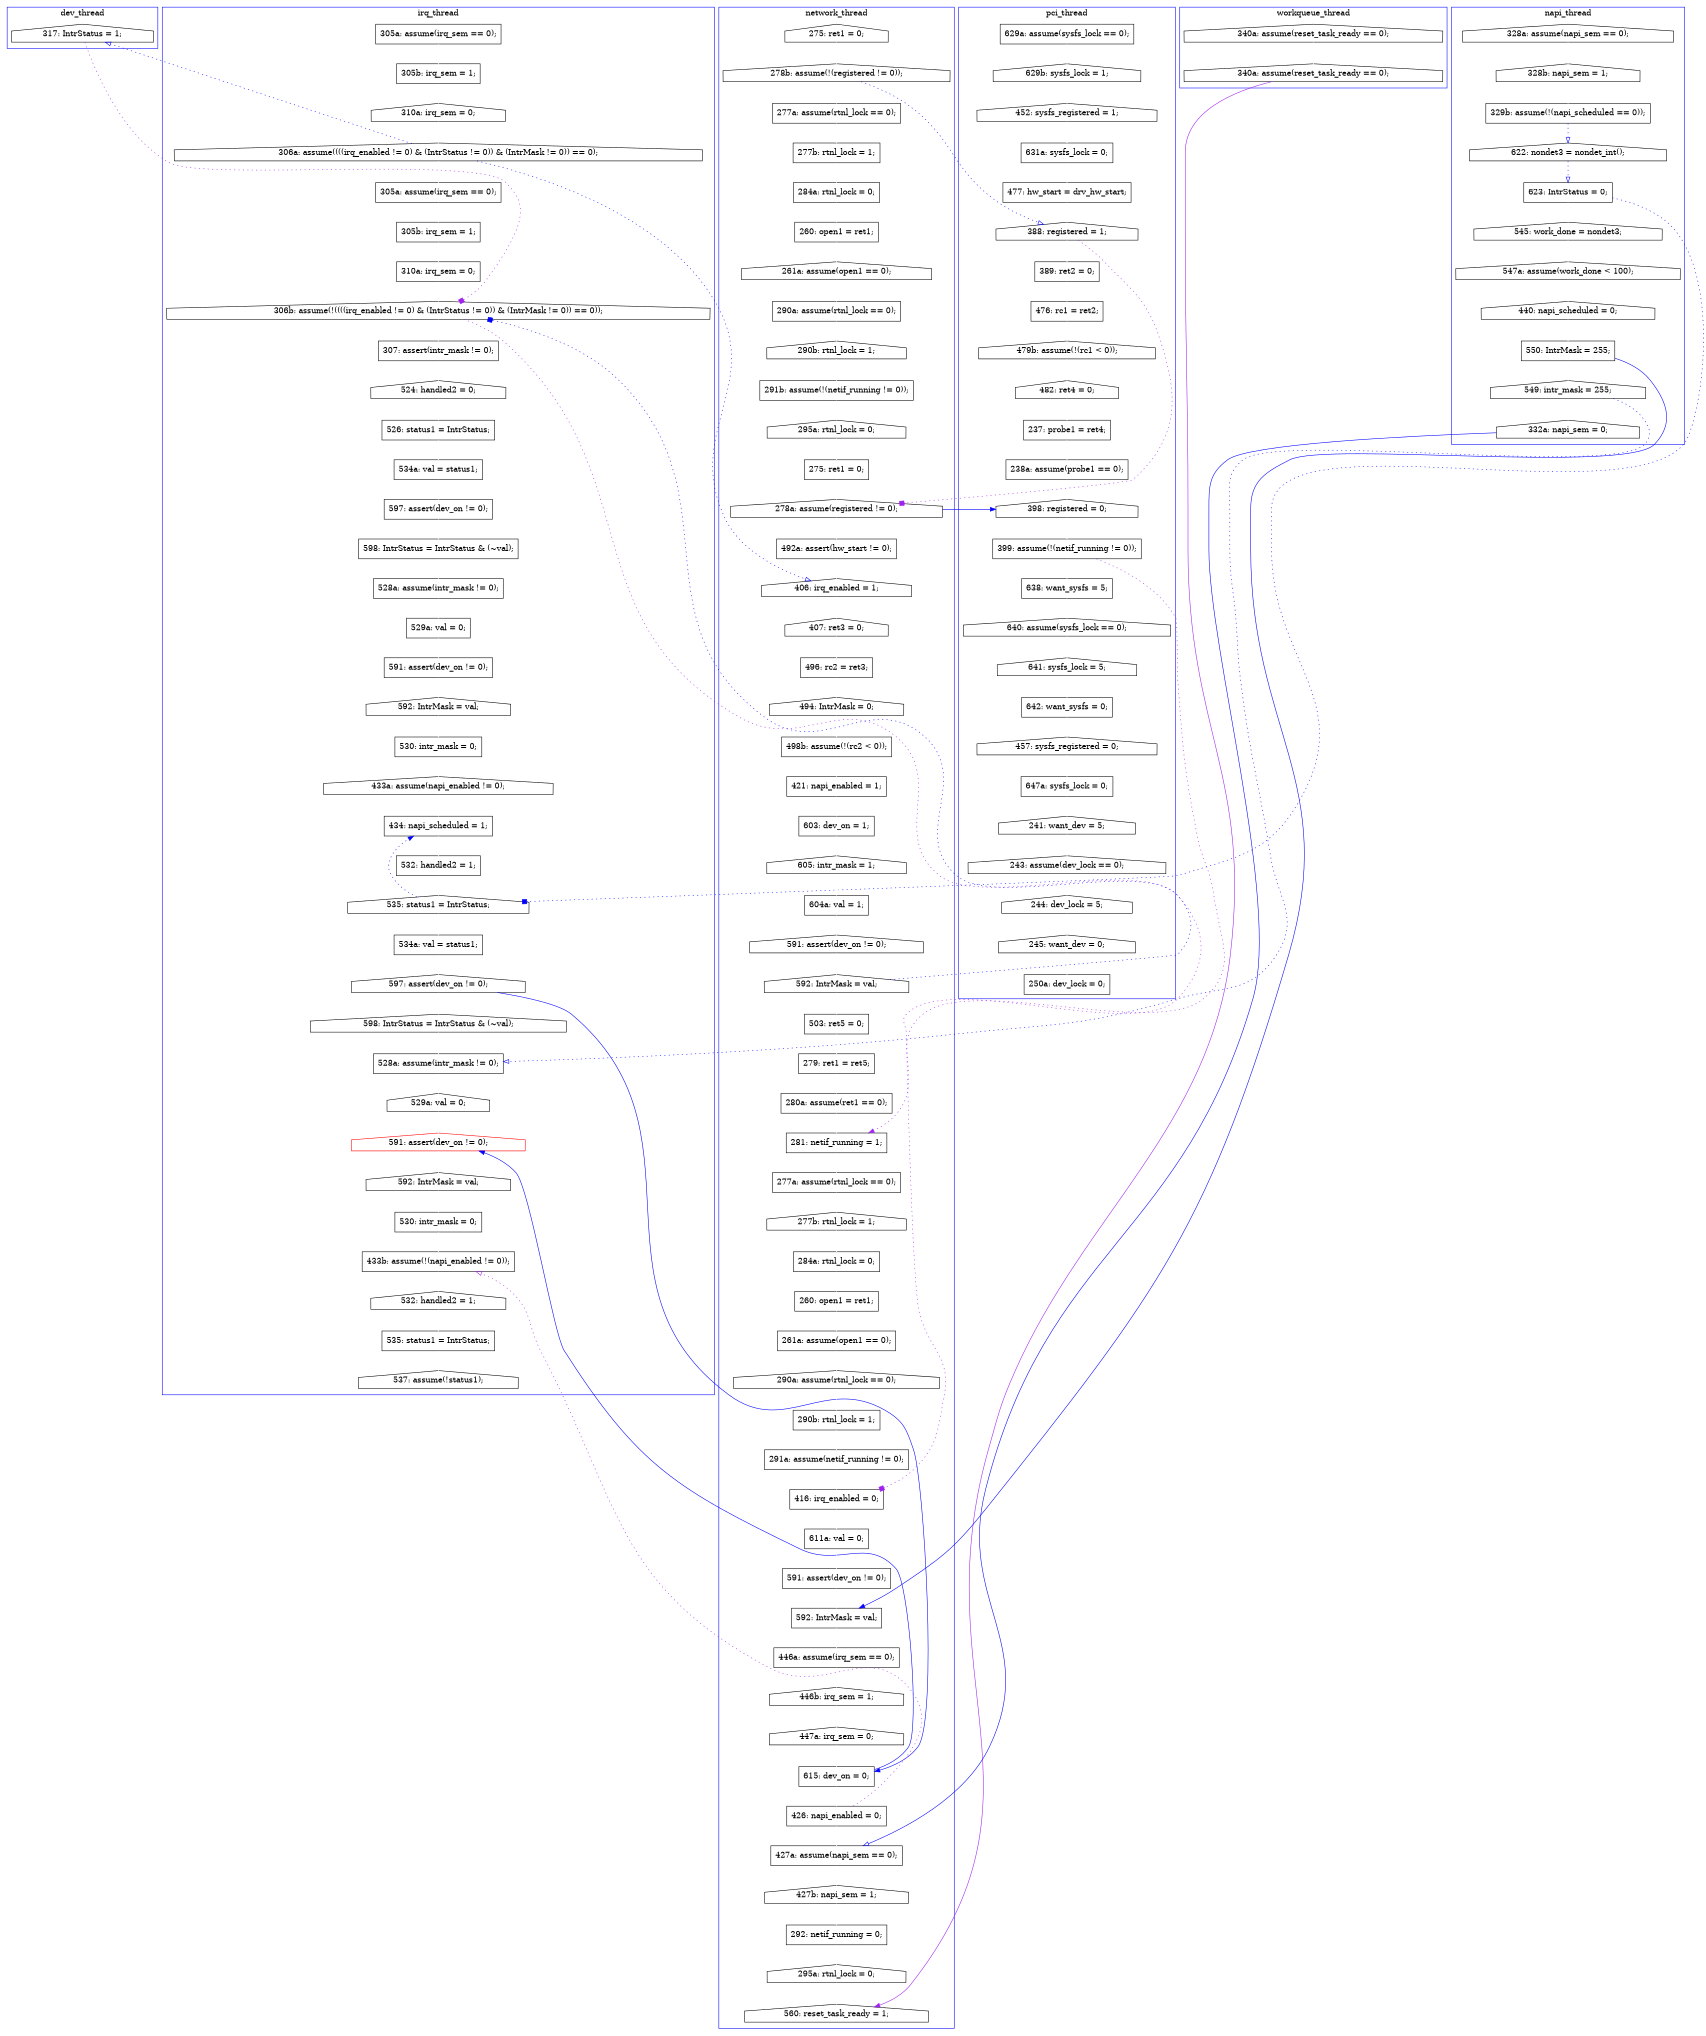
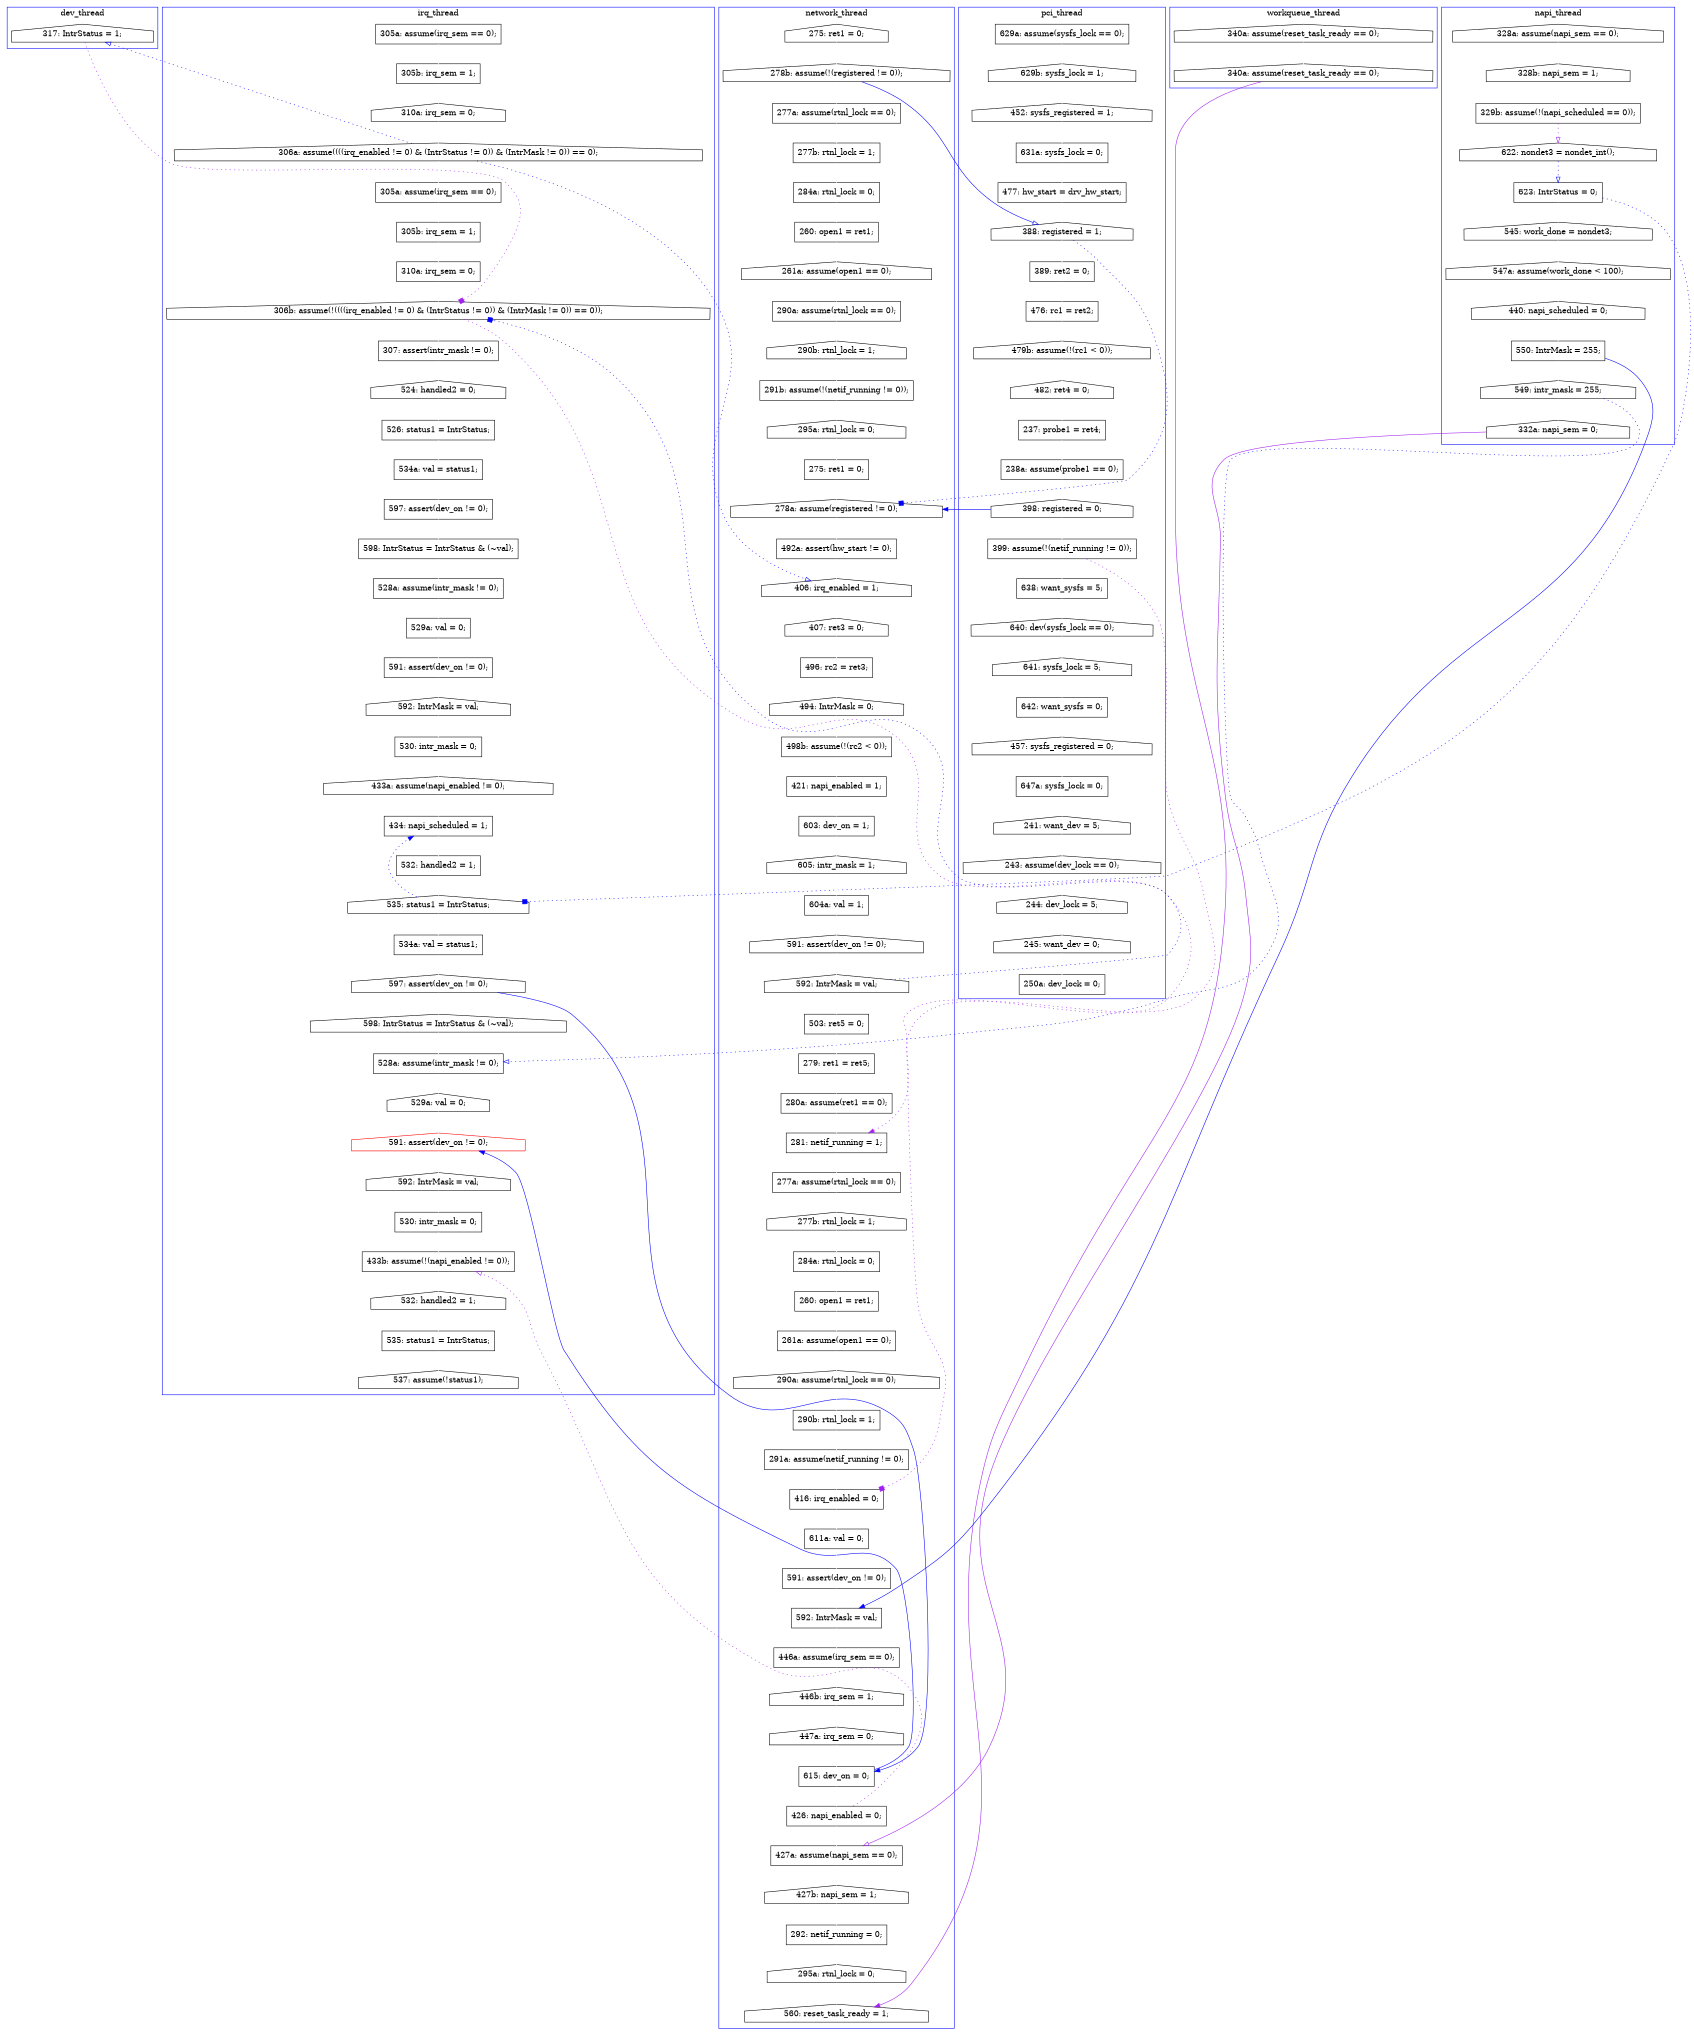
  digraph {
    node [shape=box]
    edge [color=white style=solid]
    n1 [label="317: IntrStatus = 1;" shape=house]
    n2 [label="340a: assume(reset_task_ready == 0);" shape=house]
    n3 [label="340a: assume(reset_task_ready == 0);" shape=house]
    n4 [label="623: IntrStatus = 0;"]
    n5 [label="545: work_done = nondet3;" shape=house]
    n6 [label="332a: napi_sem = 0;" shape=house]
    n7 [label="547a: assume(work_done < 100);" shape=house]
    n8 [label="440: napi_scheduled = 0;" shape=house]
    n9 [label="550: IntrMask = 255;"]
    n10 [label="549: intr_mask = 255;" shape=house]
    n11 [label="328b: napi_sem = 1;" shape=house]
    n12 [label="329b: assume(!(napi_scheduled == 0));"]
    n13 [label="328a: assume(napi_sem == 0);" shape=house]
    n14 [label="622: nondet3 = nondet_int();" shape=house]
    n15 [label="388: registered = 1;" shape=house]
    n16 [label="638: want_sysfs = 5;"]
-   n17 [label="640: assume(sysfs_lock == 0);" shape=house]
+   n17 [label="640: dev(sysfs_lock == 0);" shape=house]
    n18 [label="237: probe1 = ret4;"]
    n19 [label="238a: assume(probe1 == 0);"]
    n20 [label="399: assume(!(netif_running != 0));"]
    n21 [label="243: assume(dev_lock == 0);" shape=house]
    n22 [label="244: dev_lock = 5;" shape=house]
    n23 [label="482: ret4 = 0;" shape=house]
    n24 [label="647a: sysfs_lock = 0;"]
    n25 [label="241: want_dev = 5;" shape=house]
    n26 [label="398: registered = 0;" shape=house]
    n27 [label="642: want_sysfs = 0;"]
    n28 [label="457: sysfs_registered = 0;" shape=house]
    n29 [label="641: sysfs_lock = 5;" shape=house]
    n30 [label="629b: sysfs_lock = 1;" shape=house]
    n31 [label="452: sysfs_registered = 1;" shape=house]
    n32 [label="631a: sysfs_lock = 0;"]
    n33 [label="477: hw_start = drv_hw_start;"]
    n34 [label="389: ret2 = 0;"]
    n35 [label="245: want_dev = 0;" shape=house]
    n36 [label="250a: dev_lock = 0;"]
    n37 [label="476: rc1 = ret2;"]
    n38 [label="479b: assume(!(rc1 < 0));" shape=house]
    n39 [label="629a: assume(sysfs_lock == 0);"]
    n40 [label="592: IntrMask = val;" shape=house]
    n41 [label="530: intr_mask = 0;"]
    n42 [label="305b: irq_sem = 1;"]
    n43 [label="310a: irq_sem = 0;"]
    n44 [label="530: intr_mask = 0;"]
    n45 [label="433b: assume(!(napi_enabled != 0));"]
    n46 [label="306b: assume(!((((irq_enabled != 0) & (IntrStatus != 0)) & (IntrMask != 0)) == 0));" shape=house]
    n47 [label="307: assert(intr_mask != 0);"]
    n48 [label="305a: assume(irq_sem == 0);"]
    n49 [label="535: status1 = IntrStatus;" shape=house]
    n50 [label="306a: assume((((irq_enabled != 0) & (IntrStatus != 0)) & (IntrMask != 0)) == 0);" shape=house]
    n51 [label="591: assert(dev_on != 0);"]
    n52 [label="535: status1 = IntrStatus;"]
    n53 [label="537: assume(!status1);" shape=house]
    n54 [label="524: handled2 = 0;" shape=house]
    n55 [label="526: status1 = IntrStatus;"]
    n56 [label="534a: val = status1;"]
    n57 [label="597: assert(dev_on != 0);" shape=house]
    n58 [label="598: IntrStatus = IntrStatus & (~val);" shape=house]
    n59 [label="310a: irq_sem = 0;" shape=house]
    n60 [color=red label="591: assert(dev_on != 0);" shape=house]
    n61 [label="529a: val = 0;" shape=house]
    n62 [label="434: napi_scheduled = 1;"]
    n63 [label="532: handled2 = 1;"]
    n64 [label="528a: assume(intr_mask != 0);"]
    n65 [label="532: handled2 = 1;" shape=house]
    n66 [label="592: IntrMask = val;" shape=house]
    n67 [label="598: IntrStatus = IntrStatus & (~val);"]
    n68 [label="528a: assume(intr_mask != 0);"]
    n69 [label="305a: assume(irq_sem == 0);"]
    n70 [label="305b: irq_sem = 1;"]
    n71 [label="433a: assume(napi_enabled != 0);" shape=house]
    n72 [label="534a: val = status1;"]
    n73 [label="597: assert(dev_on != 0);"]
    n74 [label="529a: val = 0;"]
    n75 [label="295a: rtnl_lock = 0;" shape=house]
    n76 [label="560: reset_task_ready = 1;" shape=house]
    n77 [label="278b: assume(!(registered != 0));" shape=house]
    n78 [label="278a: assume(registered != 0);" shape=house]
    n79 [label="295a: rtnl_lock = 0;" shape=house]
    n80 [label="275: ret1 = 0;"]
    n81 [label="421: napi_enabled = 1;"]
    n82 [label="603: dev_on = 1;"]
    n83 [label="591: assert(dev_on != 0);"]
    n84 [label="592: IntrMask = val;"]
    n85 [label="605: intr_mask = 1;" shape=house]
    n86 [label="604a: val = 1;"]
    n87 [label="416: irq_enabled = 0;"]
    n88 [label="446b: irq_sem = 1;" shape=house]
    n89 [label="447a: irq_sem = 0;" shape=house]
    n90 [label="281: netif_running = 1;"]
    n91 [label="261a: assume(open1 == 0);"]
    n92 [label="290a: assume(rtnl_lock == 0);" shape=house]
    n93 [label="275: ret1 = 0;" shape=house]
    n94 [label="290b: rtnl_lock = 1;" shape=house]
    n95 [label="291b: assume(!(netif_running != 0));"]
    n96 [label="290a: assume(rtnl_lock == 0);"]
    n97 [label="591: assert(dev_on != 0);" shape=house]
    n98 [label="592: IntrMask = val;" shape=house]
    n99 [label="427a: assume(napi_sem == 0);"]
    n100 [label="279: ret1 = ret5;"]
    n101 [label="280a: assume(ret1 == 0);"]
    n102 [label="615: dev_on = 0;"]
    n103 [label="496: rc2 = ret3;"]
    n104 [label="494: IntrMask = 0;" shape=house]
    n105 [label="426: napi_enabled = 0;"]
    n106 [label="260: open1 = ret1;"]
    n107 [label="261a: assume(open1 == 0);" shape=house]
    n108 [label="446a: assume(irq_sem == 0);"]
    n109 [label="427b: napi_sem = 1;" shape=house]
    n110 [label="292: netif_running = 0;"]
    n111 [label="492a: assert(hw_start != 0);"]
    n112 [label="277b: rtnl_lock = 1;"]
    n113 [label="284a: rtnl_lock = 0;"]
    n114 [label="503: ret5 = 0;"]
    n115 [label="277a: assume(rtnl_lock == 0);"]
    n116 [label="290b: rtnl_lock = 1;"]
    n117 [label="291a: assume(netif_running != 0);"]
    n118 [label="260: open1 = ret1;"]
    n119 [label="406: irq_enabled = 1;" shape=house]
    n120 [label="407: ret3 = 0;" shape=house]
    n121 [label="284a: rtnl_lock = 0;"]
    n122 [label="277a: assume(rtnl_lock == 0);"]
    n123 [label="498b: assume(!(rc2 < 0));"]
    n124 [label="277b: rtnl_lock = 1;" shape=house]
    n125 [label="611a: val = 0;"]
    subgraph cluster_1 {
      color=blue
      label=dev_thread
      n1
    }
    subgraph cluster_2 {
      color=blue
      label=workqueue_thread
      n2
      n3
    }
    subgraph cluster_3 {
      color=blue
      label=napi_thread
      n4
      n5
      n6
      n7
      n8
      n9
      n10
      n11
      n12
      n13
      n14
    }
    subgraph cluster_4 {
      color=blue
      label=pci_thread
      n15
      n16
      n17
      n18
      n19
      n20
      n21
      n22
      n23
      n24
      n25
      n26
      n27
      n28
      n29
      n30
      n31
      n32
      n33
      n34
      n35
      n36
      n37
      n38
      n39
    }
    subgraph cluster_5 {
      color=blue
      label=irq_thread
      n40
      n41
      n42
      n43
      n44
      n45
      n46
      n47
      n48
      n49
      n50
      n51
      n52
      n53
      n54
      n55
      n56
      n57
      n58
      n59
      n60
      n61
      n62
      n63
      n64
      n65
      n66
      n67
      n68
      n69
      n70
      n71
      n72
      n73
      n74
    }
    subgraph cluster_6 {
      color=blue
      label=network_thread
      n75
      n76
      n77
      n78
      n79
      n80
      n81
      n82
      n83
      n84
      n85
      n86
      n87
      n88
      n89
      n90
      n91
      n92
      n93
      n94
      n95
      n96
      n97
      n98
      n99
      n100
      n101
      n102
      n103
      n104
      n105
      n106
      n107
      n108
      n109
      n110
      n111
      n112
      n113
      n114
      n115
      n116
      n117
      n118
      n119
      n120
      n121
      n122
      n123
      n124
      n125
    }
    n1 -> n46 [arrowhead=box color=purple constraint=false style=dotted]
    n2 -> n76 [arrowhead=normal color=purple constraint=false]
    n3 -> n2
    n4 -> n5
    n4 -> n49 [arrowhead=box color=blue constraint=false style=dotted]
    n5 -> n7
-   n6 -> n99 [arrowhead=onormal color=blue constraint=false]
+   n6 -> n99 [arrowhead=onormal color=purple constraint=false]
    n7 -> n8
    n8 -> n9
    n9 -> n10
    n9 -> n84 [arrowhead=normal color=blue constraint=false]
    n10 -> n6
    n10 -> n64 [arrowhead=onormal color=blue constraint=false style=dotted]
    n11 -> n12
-   n12 -> n14 [arrowhead=onormal color=blue style=dotted]
+   n12 -> n14 [arrowhead=onormal color=purple style=dotted]
    n13 -> n11
    n14 -> n4 [arrowhead=onormal color=blue style=dotted]
    n15 -> n34
-   n15 -> n78 [arrowhead=box color=purple constraint=false style=dotted]
+   n15 -> n78 [arrowhead=box color=blue constraint=false style=dotted]
    n16 -> n17
    n17 -> n29
    n18 -> n19
    n19 -> n26
    n20 -> n16
    n20 -> n90 [arrowhead=normal color=purple constraint=false style=dotted]
    n21 -> n22
    n22 -> n35
    n23 -> n18
    n24 -> n25
    n25 -> n21
    n26 -> n20
    n27 -> n28
    n28 -> n24
    n29 -> n27
    n30 -> n31
    n31 -> n32
    n32 -> n33
    n33 -> n15
    n34 -> n37
    n35 -> n36
    n37 -> n38
    n38 -> n23
    n39 -> n30
    n40 -> n41
    n41 -> n71
    n42 -> n43
    n43 -> n46
    n44 -> n45
    n45 -> n65
    n46 -> n47
    n46 -> n87 [arrowhead=box color=purple constraint=false style=dotted]
    n47 -> n54
    n48 -> n42
    n49 -> n62 [arrowhead=normal color=blue constraint=false style=dotted]
    n49 -> n72
    n50 -> n1 [arrowhead=onormal color=blue constraint=false style=dotted]
    n50 -> n48
    n50 -> n119 [arrowhead=onormal color=blue constraint=false style=dotted]
    n51 -> n40
    n52 -> n53
    n54 -> n55
    n55 -> n56
    n56 -> n73
    n57 -> n58
    n57 -> n102 [arrowhead=normal color=blue constraint=false]
    n58 -> n64
    n59 -> n50
    n60 -> n66
    n61 -> n60
    n62 -> n63
    n63 -> n49
    n64 -> n61
    n65 -> n52
    n66 -> n44
    n67 -> n68
    n68 -> n74
    n69 -> n70
    n70 -> n59
    n71 -> n62
    n72 -> n57
    n73 -> n67
    n74 -> n51
    n75 -> n76
-   n77 -> n15 [arrowhead=onormal color=blue constraint=false style=dotted]
+   n77 -> n15 [arrowhead=onormal color=blue constraint=false]
    n77 -> n122
-   n78 -> n26 [arrowhead=normal color=blue constraint=false]
+   n26 -> n78 [arrowhead=normal color=blue constraint=false]
    n78 -> n111
    n79 -> n80
    n80 -> n78
    n81 -> n82
    n82 -> n85
    n83 -> n84
    n84 -> n108
    n85 -> n86
    n86 -> n97
    n87 -> n125
    n88 -> n89
    n89 -> n102
    n90 -> n115
    n91 -> n92
    n92 -> n116
    n93 -> n77
    n94 -> n95
    n95 -> n79
    n96 -> n94
    n97 -> n98
    n98 -> n46 [arrowhead=box color=blue constraint=false style=dotted]
    n98 -> n114
    n99 -> n109
    n100 -> n101
    n101 -> n90
    n102 -> n60 [arrowhead=normal color=blue constraint=false]
    n102 -> n105
    n103 -> n104
    n104 -> n123
    n105 -> n45 [arrowhead=onormal color=purple constraint=false style=dotted]
    n105 -> n99
    n106 -> n107
    n107 -> n96
    n108 -> n88
    n109 -> n110
    n110 -> n75
    n111 -> n119
    n112 -> n113
    n113 -> n106
    n114 -> n100
    n115 -> n124
    n116 -> n117
    n117 -> n87
    n118 -> n91
    n119 -> n120
    n120 -> n103
    n121 -> n118
    n122 -> n112
    n123 -> n81
    n124 -> n121
    n125 -> n83
  }
